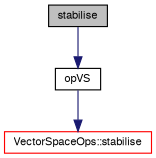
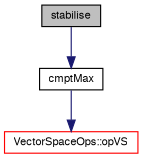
  digraph {
    rankdir=TB
    node [color=black fontname=FreeSans fontsize=10 shape=record]
    edge [color=midnightblue fontname=FreeSans fontsize=10 labelfontname=FreeSans labelfontsize=10 style=solid]
    n1 [fillcolor=grey75 fontcolor=black height=0.2 label=stabilise style=filled width=0.4]
-   n2 [height=0.2 label=opVS width=0.4]
-   n3 [color=red height=0.2 label="VectorSpaceOps::stabilise" width=0.4]
+   n2 [height=0.2 label=cmptMax width=0.4]
+   n3 [color=red height=0.2 label="VectorSpaceOps::opVS" width=0.4]
    n1 -> n2
    n2 -> n3
  }
